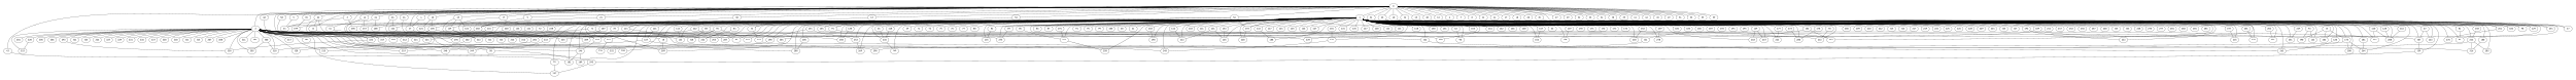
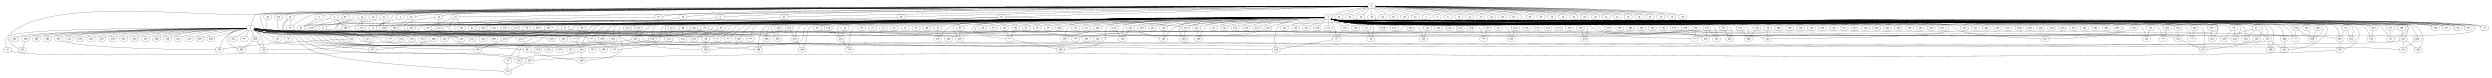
  graph {
    fontname="JetBrains Mono"
    node [fontname="JetBrains Mono"]
    edge [fontname="JetBrains Mono"]
    0
    1
    2
    3
    4
    5
    6
    7
    8
    9
    10
    11
    12
    13
    14
    15
    16
    17
    18
    19
    20
    21
    22
    23
    24
    25
    26
    27
    28
    29
    30
    31
    32
    33
    34
    35
    36
    37
    38
    39
    40
    41
    42
    43
    44
    45
    46
    47
    48
    49
    50
    51
    52
    53
    54
    55
    56
    57
    58
    59
    60
    61
    62
    63
    64
    65
    66
    67
    68
    69
    70
    71
    72
    73
    74
    75
    76
    77
    78
    79
    80
    81
    82
    83
    84
    85
    86
    87
    88
    89
    90
    91
    92
    93
    94
    95
    96
    97
    98
    99
    100
    101
    102
    103
    104
    105
    106
    107
    108
    109
    110
    111
    112
    113
    114
    115
    116
    117
    118
    119
    120
    121
    122
    123
    124
    125
    126
    127
    128
    129
    130
    131
    132
    133
    134
    135
    136
    137
    138
    139
    140
    141
    142
    143
    144
    145
    146
    147
    148
    149
    150
    151
    152
    153
    154
    155
    156
    157
    158
    159
    161
    162
    163
    164
    165
    166
    167
    168
    169
    170
    171
    172
    173
    174
    175
    176
    177
    178
    179
    180
    181
    182
    183
    184
    185
    186
    187
    188
    189
    190
    191
    192
    193
    194
    195
    196
    197
    198
    199
    200
    201
    202
    203
    204
    205
    206
    207
    208
    209
    210
    211
    212
    213
    214
    215
    216
    217
    218
    219
    220
    221
    222
    223
    224
    225
    226
    227
    228
    229
-   230
    231
    232
    233
    234
    235
    236
    237
    238
    239
    240
    241
    242
    243
    244
    245
    246
    247
    248
    249
    250
    251
    252
    253
    254
    255
    256
    257
    258
    259
    260
    261
    262
    263
    264
    265
    266
    267
    268
    269
    270
    271
    272
    273
    274
    275
    276
    277
    278
    279
    280
    281
    282
    283
    284
    285
    286
    287
    288
    289
    290
    291
    292
    293
    294
    295
    296
    297
    298
    299
    300
    301
    302
    303
    304
    305
    306
    307
    308
    309
    310
    311
    312
    313
    314
    315
    316
    317
    318
    319
    320
    321
    322
    323
    324
    325
    326
    327
    328
    329
    330
    331
    332
    333
    335
    336
    337
    338
    339
    340
    341
    342
    343
    344
    345
    346
    347
    348
    349
    0 -- 1
    0 -- 2
    0 -- 3
    0 -- 4
    0 -- 5
    0 -- 6
    0 -- 7
    0 -- 8
    0 -- 9
    0 -- 10
    0 -- 11
    0 -- 12
    0 -- 13
    0 -- 14
    0 -- 15
    0 -- 16
    0 -- 17
    0 -- 18
    0 -- 19
    0 -- 20
    0 -- 21
    0 -- 22
    0 -- 23
    0 -- 24
    0 -- 25
    0 -- 26
    0 -- 27
    0 -- 28
    0 -- 29
    0 -- 30
    0 -- 31
    0 -- 32
    0 -- 33
    0 -- 34
    0 -- 35
    0 -- 36
    0 -- 37
    0 -- 38
    0 -- 39
    0 -- 40
    0 -- 41
    0 -- 42
    0 -- 43
    0 -- 44
    0 -- 45
    0 -- 46
    0 -- 47
    0 -- 48
    0 -- 49
    0 -- 50
    0 -- 51
    0 -- 52
    0 -- 53
    0 -- 54
    0 -- 55
    0 -- 56
    0 -- 57
    0 -- 58
    0 -- 59
    1 -- 60
    1 -- 61
    1 -- 62
    1 -- 63
    1 -- 64
    1 -- 65
    1 -- 66
    1 -- 67
    1 -- 68
    1 -- 69
    1 -- 70
    1 -- 71
    1 -- 72
    1 -- 73
    1 -- 74
    1 -- 75
    1 -- 76
    1 -- 77
    1 -- 78
    1 -- 79
    1 -- 80
    1 -- 81
    1 -- 82
    1 -- 83
    1 -- 84
    1 -- 85
    1 -- 86
    1 -- 87
    1 -- 88
    1 -- 89
    1 -- 90
    1 -- 91
    1 -- 92
    1 -- 93
    1 -- 94
    1 -- 95
    1 -- 96
    1 -- 97
    1 -- 98
    1 -- 99
    1 -- 100
    1 -- 101
    1 -- 102
    1 -- 103
    1 -- 104
    1 -- 105
    1 -- 106
    1 -- 107
    1 -- 108
    1 -- 109
    1 -- 110
    1 -- 111
    1 -- 112
    1 -- 113
    1 -- 114
    1 -- 115
    1 -- 116
    1 -- 117
    1 -- 118
    1 -- 119
    1 -- 120
    1 -- 121
    1 -- 122
    1 -- 123
    1 -- 124
    1 -- 125
    1 -- 126
    1 -- 127
    1 -- 128
    1 -- 129
    1 -- 130
    1 -- 131
    1 -- 132
    1 -- 133
    1 -- 134
    1 -- 135
    1 -- 136
    1 -- 137
    1 -- 138
    1 -- 139
    1 -- 140
    1 -- 141
    1 -- 142
    1 -- 143
    1 -- 144
    1 -- 145
    1 -- 146
    1 -- 147
    1 -- 148
    1 -- 149
    1 -- 150
    1 -- 151
    1 -- 152
    1 -- 153
    1 -- 154
    1 -- 155
    1 -- 156
    1 -- 157
    1 -- 158
    1 -- 159
    1 -- 161
    1 -- 162
    1 -- 163
    1 -- 164
    1 -- 165
    1 -- 166
    1 -- 167
    1 -- 168
    1 -- 169
    1 -- 170
    1 -- 171
    1 -- 172
    1 -- 173
    1 -- 174
    1 -- 175
    1 -- 176
    1 -- 177
    1 -- 178
    1 -- 179
    1 -- 180
    1 -- 181
    1 -- 182
    1 -- 183
    1 -- 184
    1 -- 185
    1 -- 186
    1 -- 187
    1 -- 188
    1 -- 189
    1 -- 190
    1 -- 191
    1 -- 192
    1 -- 193
    1 -- 194
    1 -- 195
    1 -- 196
    1 -- 197
    1 -- 198
    1 -- 199
    1 -- 200
    1 -- 201
    1 -- 202
    1 -- 203
    1 -- 204
    1 -- 205
    1 -- 206
    1 -- 207
    1 -- 208
    1 -- 209
    1 -- 210
    1 -- 211
    1 -- 212
    1 -- 213
    1 -- 214
    1 -- 215
    1 -- 216
    1 -- 217
    1 -- 218
    1 -- 219
    1 -- 220
    1 -- 221
    1 -- 222
    1 -- 223
    1 -- 224
    1 -- 225
    1 -- 226
    1 -- 227
    1 -- 228
    1 -- 229
-   1 -- 230
    1 -- 231
    1 -- 232
    1 -- 233
    1 -- 234
    1 -- 235
    1 -- 236
    1 -- 237
    1 -- 238
    1 -- 239
    1 -- 240
    1 -- 241
    1 -- 242
    1 -- 243
    1 -- 244
    1 -- 245
    1 -- 246
    1 -- 247
    1 -- 248
    1 -- 249
    1 -- 250
    1 -- 251
    1 -- 252
    1 -- 253
    1 -- 254
    1 -- 255
    1 -- 256
    1 -- 257
    1 -- 258
    1 -- 259
    1 -- 260
    1 -- 261
    1 -- 262
    1 -- 263
    1 -- 264
    1 -- 265
    1 -- 266
    1 -- 267
    1 -- 268
    1 -- 269
    1 -- 270
    1 -- 271
    1 -- 272
    1 -- 273
    1 -- 274
    1 -- 275
    1 -- 276
    1 -- 277
    1 -- 278
    1 -- 279
    1 -- 280
    1 -- 281
    1 -- 282
    1 -- 283
    1 -- 284
    1 -- 285
    1 -- 286
    1 -- 287
    1 -- 288
    1 -- 289
    2 -- 243
    2 -- 290
    2 -- 291
    2 -- 292
    2 -- 293
    2 -- 294
    2 -- 295
    2 -- 296
    2 -- 297
    2 -- 298
    2 -- 299
    2 -- 300
    2 -- 301
    2 -- 302
    2 -- 303
    2 -- 304
    2 -- 305
    2 -- 306
    2 -- 307
    2 -- 308
    2 -- 309
    2 -- 310
    2 -- 311
    2 -- 312
    2 -- 313
    2 -- 314
    2 -- 315
    2 -- 316
    2 -- 317
    2 -- 318
    2 -- 319
    2 -- 320
    2 -- 321
    2 -- 322
    2 -- 323
    2 -- 324
    2 -- 325
    2 -- 326
    2 -- 327
    2 -- 328
    2 -- 329
    2 -- 330
    2 -- 331
    2 -- 332
    2 -- 333
    2 -- 335
    2 -- 336
    2 -- 337
    2 -- 338
    2 -- 339
    2 -- 340
    2 -- 341
    2 -- 342
    2 -- 343
    2 -- 344
    2 -- 345
    2 -- 346
    2 -- 347
    2 -- 348
    2 -- 349
    3 -- 64
    3 -- 285
    4 -- 47
    5 -- 64
    9 -- 202
    10 -- 105
    10 -- 221
    12 -- 163
    13 -- 83
    15 -- 129
    16 -- 232
    19 -- 139
    19 -- 164
    19 -- 232
    21 -- 202
    22 -- 54
    22 -- 133
    22 -- 146
    23 -- 183
    23 -- 261
    24 -- 108
    24 -- 296
    25 -- 37
    26 -- 119
    26 -- 122
    28 -- 254
    30 -- 114
    31 -- 218
    35 -- 199
    36 -- 92
    36 -- 193
    40 -- 98
    43 -- 182
    44 -- 250
    44 -- 347
    46 -- 157
    46 -- 310
    47 -- 68
    48 -- 324
    50 -- 189
    52 -- 104
    54 -- 241
    56 -- 94
    56 -- 193
    56 -- 296
    57 -- 275
    58 -- 119
    62 -- 90
    65 -- 106
    65 -- 175
    65 -- 290
    66 -- 236
    67 -- 123
    67 -- 207
    68 -- 289
    70 -- 243
    72 -- 341
    74 -- 289
    74 -- 346
    78 -- 119
    79 -- 297
    81 -- 92
    82 -- 145
    83 -- 142
    84 -- 232
    85 -- 211
    88 -- 97
    88 -- 318
    88 -- 335
    89 -- 275
    93 -- 163
    93 -- 290
    94 -- 279
    96 -- 119
    96 -- 242
    96 -- 318
    101 -- 172
    102 -- 227
    102 -- 231
    103 -- 190
    104 -- 262
    105 -- 214
    105 -- 292
    105 -- 312
    107 -- 309
    107 -- 333
    109 -- 207
    109 -- 339
    112 -- 213
    113 -- 133
    114 -- 248
    115 -- 324
    116 -- 208
    118 -- 236
    119 -- 146
    120 -- 263
    121 -- 167
    122 -- 204
    128 -- 208
    130 -- 250
    131 -- 165
    131 -- 213
    132 -- 188
    136 -- 302
    139 -- 255
    139 -- 313
    140 -- 208
    140 -- 214
    141 -- 313
    144 -- 304
    146 -- 182
    146 -- 189
    147 -- 156
    149 -- 179
    152 -- 240
    153 -- 165
    154 -- 198
    154 -- 253
    158 -- 246
    159 -- 278
    167 -- 288
    167 -- 328
    169 -- 218
    169 -- 267
    172 -- 248
    175 -- 200
    175 -- 264
    175 -- 299
    177 -- 223
    178 -- 280
    180 -- 316
    181 -- 264
    191 -- 211
    193 -- 220
    196 -- 233
    197 -- 245
    198 -- 349
    199 -- 322
    201 -- 272
    202 -- 227
    202 -- 314
    203 -- 271
    204 -- 315
    205 -- 288
    207 -- 259
    211 -- 258
    222 -- 287
    222 -- 342
-   230 -- 296
    231 -- 332
    236 -- 249
    238 -- 343
    239 -- 251
    241 -- 274
    246 -- 283
    246 -- 298
    246 -- 316
    253 -- 269
    259 -- 295
    261 -- 276
    262 -- 263
    273 -- 280
    285 -- 313
    293 -- 330
    295 -- 297
    300 -- 303
    300 -- 310
    302 -- 319
    320 -- 323
    322 -- 330
    333 -- 348
  }
